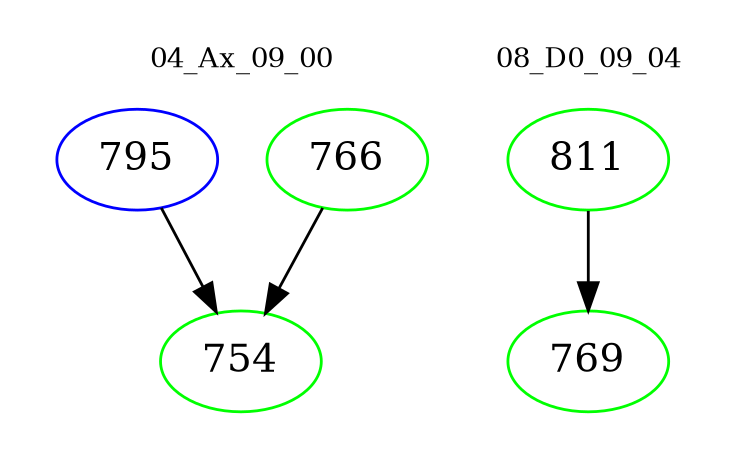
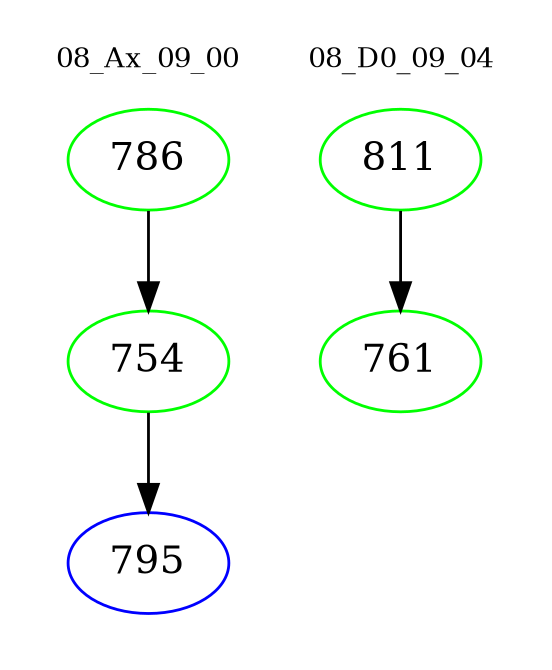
  digraph {
    node [color=green]
    edge [color=black]
-   n1 [label=766]
+   n1 [label=786]
    n2 [label=754]
    n3 [color=blue label=795]
    n4 [label=811]
-   n5 [label=769]
+   n5 [label=761]
    subgraph cluster_1 {
      color=white
      fontsize=10
-     label="04_Ax_09_00"
+     label="08_Ax_09_00"
      n1
      n2
      n3
    }
    subgraph cluster_2 {
      color=white
      fontsize=10
      label="08_D0_09_04"
      n4
      n5
    }
    n1 -> n2
-   n3 -> n2
+   n2 -> n3
    n4 -> n5
  }
